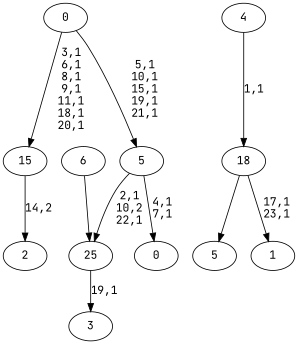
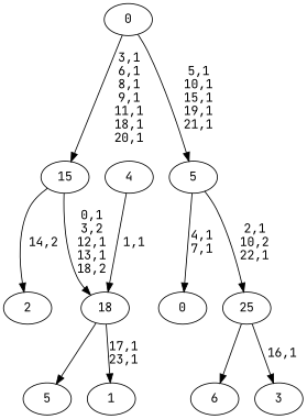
  digraph {
    fontname="JetBrains Mono"
    node [fontname="JetBrains Mono"]
    edge [fontname="JetBrains Mono"]
    n1 [label=6]
    n2 [label=5]
    n3 [label=4]
    18
    n5 [label=3]
    25
    n7 [label=2]
    n8 [label=1]
    15
    n10 [label=0]
    5
    0
    n3 -> 18 [label="1,1"]
    18 -> n2
    18 -> n8 [label="17,1\n23,1"]
-   n1 -> 25
-   25 -> n5 [label="19,1"]
+   25 -> n1
+   25 -> n5 [label="16,1"]
+   15 -> 18 [label="0,1\n3,2\n12,1\n13,1\n18,2"]
    15 -> n7 [label="14,2"]
    5 -> 25 [label="2,1\n10,2\n22,1"]
    5 -> n10 [label="4,1\n7,1"]
    0 -> 15 [label="3,1\n6,1\n8,1\n9,1\n11,1\n18,1\n20,1"]
    0 -> 5 [label="5,1\n10,1\n15,1\n19,1\n21,1"]
  }
